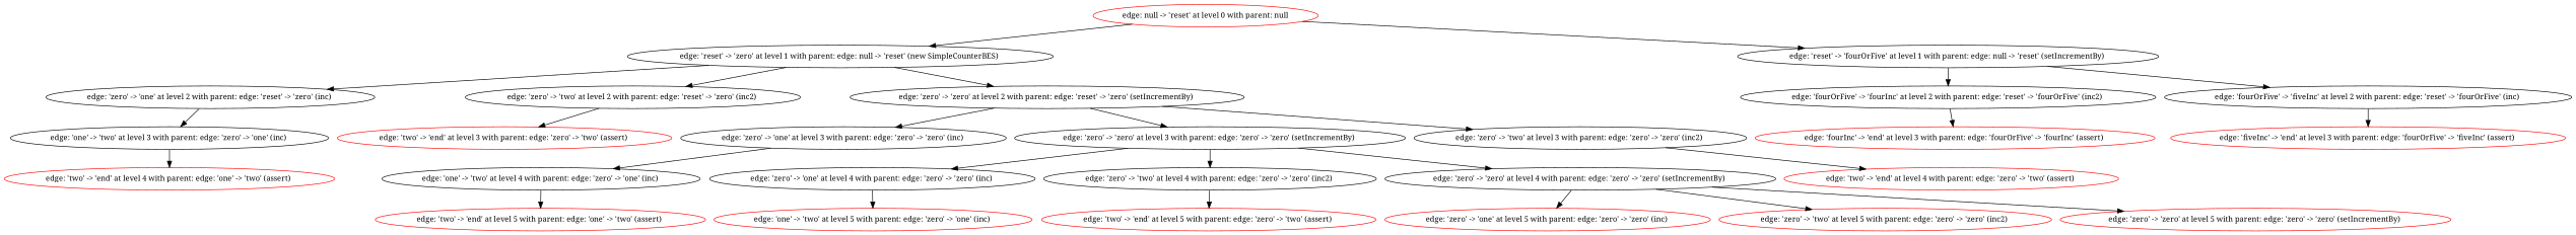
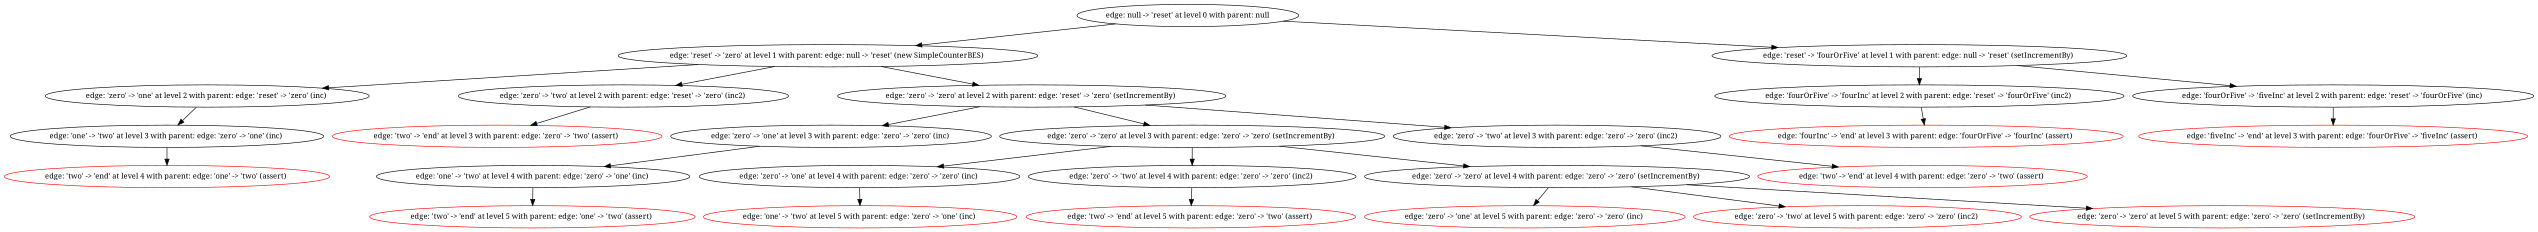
  digraph {
    nodesep=0.2
    rankdir=TB
    ranksep=0.4
    fontname="Noto Serif"
    node [fontname="Noto Serif" fontsize=12.0 margin=0.07]
    edge [fontname="Noto Serif" fontsize=12.0 margin=0.05]
    n1 [color=red label="edge: 'two' -> 'end' at level 4 with parent: edge: 'zero' -> 'two' (assert) "]
    n2 [label="edge: 'one' -> 'two' at level 4 with parent: edge: 'zero' -> 'one' (inc) "]
    n3 [color=red label="edge: 'two' -> 'end' at level 5 with parent: edge: 'one' -> 'two' (assert) "]
    n4 [color=red label="edge: 'one' -> 'two' at level 5 with parent: edge: 'zero' -> 'one' (inc) "]
    n5 [color=red label="edge: 'zero' -> 'one' at level 5 with parent: edge: 'zero' -> 'zero' (inc) "]
    n6 [label="edge: 'zero' -> 'one' at level 3 with parent: edge: 'zero' -> 'zero' (inc) "]
    n7 [color=red label="edge: 'fiveInc' -> 'end' at level 3 with parent: edge: 'fourOrFive' -> 'fiveInc' (assert) "]
    n8 [color=red label="edge: 'two' -> 'end' at level 3 with parent: edge: 'zero' -> 'two' (assert) "]
    n9 [label="edge: 'zero' -> 'one' at level 2 with parent: edge: 'reset' -> 'zero' (inc) "]
    n10 [label="edge: 'one' -> 'two' at level 3 with parent: edge: 'zero' -> 'one' (inc) "]
    n11 [color=red label="edge: 'fourInc' -> 'end' at level 3 with parent: edge: 'fourOrFive' -> 'fourInc' (assert) "]
    n12 [color=red label="edge: 'two' -> 'end' at level 5 with parent: edge: 'zero' -> 'two' (assert) "]
    n13 [color=red label="edge: 'zero' -> 'two' at level 5 with parent: edge: 'zero' -> 'zero' (inc2) "]
    n14 [label="edge: 'fourOrFive' -> 'fourInc' at level 2 with parent: edge: 'reset' -> 'fourOrFive' (inc2) "]
    n15 [label="edge: 'zero' -> 'zero' at level 3 with parent: edge: 'zero' -> 'zero' (setIncrementBy) "]
    n16 [label="edge: 'zero' -> 'one' at level 4 with parent: edge: 'zero' -> 'zero' (inc) "]
    n17 [label="edge: 'zero' -> 'two' at level 4 with parent: edge: 'zero' -> 'zero' (inc2) "]
    n18 [label="edge: 'zero' -> 'zero' at level 4 with parent: edge: 'zero' -> 'zero' (setIncrementBy) "]
    n19 [label="edge: 'fourOrFive' -> 'fiveInc' at level 2 with parent: edge: 'reset' -> 'fourOrFive' (inc) "]
    n20 [label="edge: 'zero' -> 'two' at level 3 with parent: edge: 'zero' -> 'zero' (inc2) "]
    n21 [label="edge: 'reset' -> 'zero' at level 1 with parent: edge: null -> 'reset' (new SimpleCounterBES) "]
    n22 [label="edge: 'zero' -> 'two' at level 2 with parent: edge: 'reset' -> 'zero' (inc2) "]
    n23 [label="edge: 'zero' -> 'zero' at level 2 with parent: edge: 'reset' -> 'zero' (setIncrementBy) "]
-   n24 [label="edge: null -> 'reset' at level 0 with parent: null" color=red]
+   n24 [label="edge: null -> 'reset' at level 0 with parent: null"]
    n25 [label="edge: 'reset' -> 'fourOrFive' at level 1 with parent: edge: null -> 'reset' (setIncrementBy) "]
    n26 [color=red label="edge: 'two' -> 'end' at level 4 with parent: edge: 'one' -> 'two' (assert) "]
    n27 [color=red label="edge: 'zero' -> 'zero' at level 5 with parent: edge: 'zero' -> 'zero' (setIncrementBy) "]
    n2 -> n3
    n6 -> n2
    n9 -> n10
    n10 -> n26
    n14 -> n11
    n15 -> n16
    n15 -> n17
    n15 -> n18
    n16 -> n4
    n17 -> n12
    n18 -> n5
    n18 -> n13
    n18 -> n27
    n19 -> n7
    n20 -> n1
    n21 -> n9
    n21 -> n22
    n21 -> n23
    n22 -> n8
    n23 -> n6
    n23 -> n15
    n23 -> n20
    n24 -> n21
    n24 -> n25
    n25 -> n14
    n25 -> n19
  }
